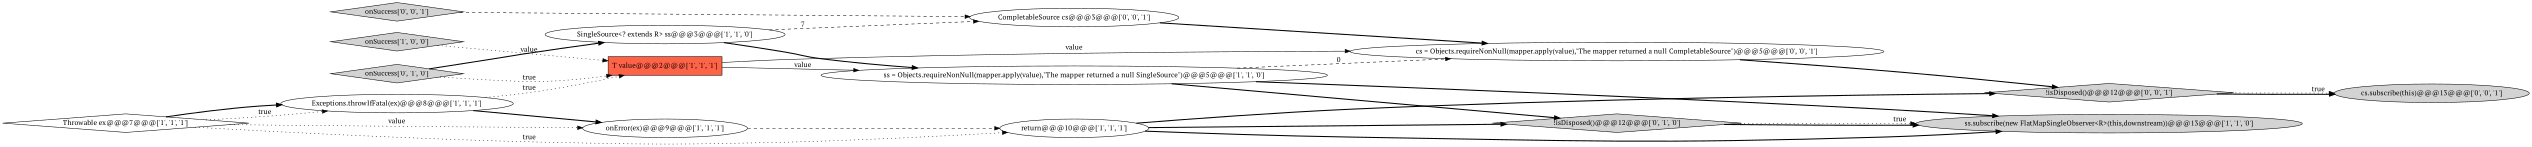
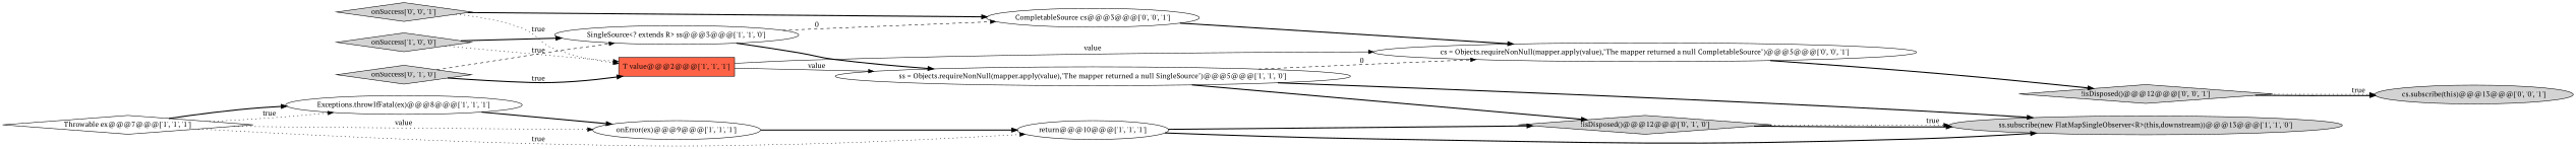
  digraph {
    fontname="PT Serif"
    rankdir=LR
    node [fillcolor=white fontname="PT Serif" shape=ellipse style=filled]
    edge [fontname="PT Serif" style=bold]
    n1 [fillcolor=lightgray label="onSuccess['1', '0', '0']" shape=diamond]
    n2 [fillcolor=tomato label="T value@@@2@@@['1', '1', '1']" shape=box]
    n3 [label="SingleSource<? extends R> ss@@@3@@@['1', '1', '0']"]
    n4 [label="ss = Objects.requireNonNull(mapper.apply(value),\"The mapper returned a null SingleSource\")@@@5@@@['1', '1', '0']"]
    n5 [label="cs = Objects.requireNonNull(mapper.apply(value),\"The mapper returned a null CompletableSource\")@@@5@@@['0', '0', '1']"]
    n6 [label="CompletableSource cs@@@3@@@['0', '0', '1']"]
    n7 [fillcolor=lightgray label="ss.subscribe(new FlatMapSingleObserver<R>(this,downstream))@@@13@@@['1', '1', '0']"]
    n8 [fillcolor=lightgray label="!isDisposed()@@@12@@@['0', '1', '0']" shape=diamond]
    n9 [fillcolor=lightgray label="!isDisposed()@@@12@@@['0', '0', '1']" shape=diamond]
    n10 [label="Throwable ex@@@7@@@['1', '1', '1']" shape=diamond]
    n11 [label="Exceptions.throwIfFatal(ex)@@@8@@@['1', '1', '1']"]
    n12 [label="onError(ex)@@@9@@@['1', '1', '1']"]
    n13 [label="return@@@10@@@['1', '1', '1']"]
    n14 [fillcolor=lightgray label="onSuccess['0', '1', '0']" shape=diamond]
    n15 [fillcolor=lightgray label="cs.subscribe(this)@@@13@@@['0', '0', '1']"]
    n16 [fillcolor=lightgray label="onSuccess['0', '0', '1']" shape=diamond]
-   n1 -> n2 [label=value style=dotted]
+   n1 -> n2 [label=true style=dotted]
+   n1 -> n3
    n2 -> n4 [label=value style=solid]
    n2 -> n5 [label=value style=solid]
    n3 -> n4
-   n3 -> n6 [label=7 style=dashed]
+   n3 -> n6 [label=0 style=dashed]
    n4 -> n5 [label=0 style=dashed]
    n4 -> n7
    n4 -> n8
    n5 -> n9
    n6 -> n5
    n8 -> n7 [label=true style=dotted]
    n8 -> n7
    n9 -> n15 [label=true style=dotted]
    n9 -> n15
    n10 -> n11
    n10 -> n11 [label=true style=dotted]
    n10 -> n12 [label=value style=dotted]
    n10 -> n13 [label=true style=dotted]
    n11 -> n12
-   n12 -> n13 [style=dashed]
+   n12 -> n13
    n13 -> n7
    n13 -> n8
-   n13 -> n9
-   n14 -> n2 [label=true style=dotted]
-   n14 -> n3
-   n11 -> n2 [label=true style=dotted]
-   n16 -> n6 [style=dashed]
+   n14 -> n2 [label=true]
+   n14 -> n3 [style=dashed]
+   n16 -> n2 [label=true style=dotted]
+   n16 -> n6
  }
